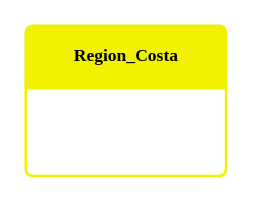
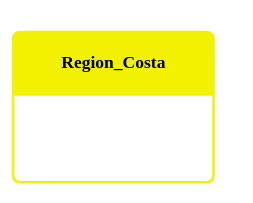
  <mxCell id="0" />
  <mxCell id="1" parent="0" />
- <mxCell id="2" value="&lt;font&gt;&lt;b&gt;Region_Costa&lt;/b&gt;&lt;/font&gt;" style="swimlane;childLayout=stackLayout;horizontal=1;startSize=50;horizontalStack=0;rounded=1;fontSize=14;fontStyle=0;strokeWidth=2;resizeParent=0;resizeLast=1;shadow=0;dashed=0;align=center;arcSize=4;html=1;fillColor=#F2F200;strokeColor=#F2F200;swimlaneLine=1;swimlaneFillColor=#ffffff;fontColor=#000000;fontFamily=Comic Sans MS;" vertex="1" parent="1"><mxGeometry x="20" y="20" width="160" height="120" as="geometry" /></mxCell>
+ <mxCell id="2" value="&lt;font&gt;&lt;b&gt;Region_Costa&lt;/b&gt;&lt;/font&gt;" style="swimlane;childLayout=stackLayout;horizontal=1;startSize=50;horizontalStack=0;rounded=1;fontSize=14;fontStyle=0;strokeWidth=2;resizeParent=0;resizeLast=1;shadow=0;dashed=0;align=center;arcSize=4;html=1;fillColor=#F2F200;strokeColor=#F2F200;swimlaneLine=1;swimlaneFillColor=#ffffff;fontColor=#000000;fontFamily=Comic Sans MS;" vertex="1" parent="1"><mxGeometry x="10" y="25" width="160" height="120" as="geometry" /></mxCell>
